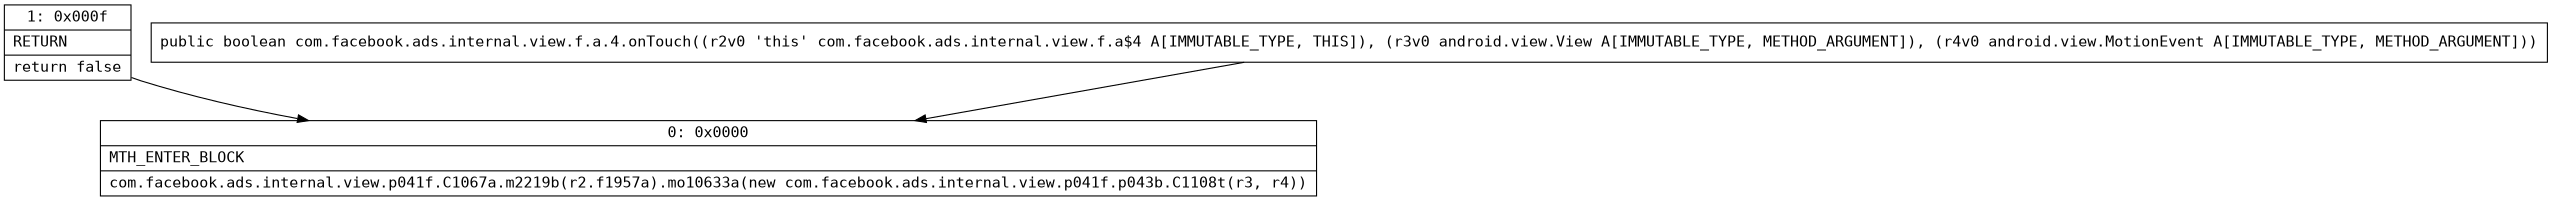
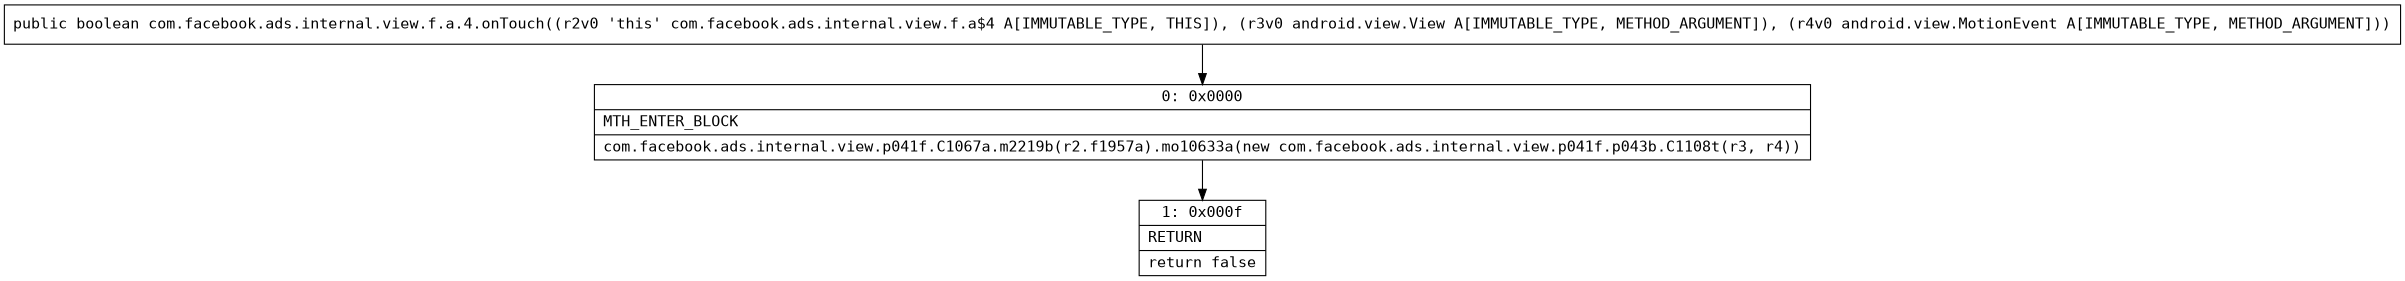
  digraph {
    fontname="DejaVu Sans Mono"
    node [shape=record fontname="DejaVu Sans Mono"]
    edge [fontname="DejaVu Sans Mono"]
    n1 [label="{0\:\ 0x0000|MTH_ENTER_BLOCK\l|com.facebook.ads.internal.view.p041f.C1067a.m2219b(r2.f1957a).mo10633a(new com.facebook.ads.internal.view.p041f.p043b.C1108t(r3, r4))\l}"]
    n2 [label="{1\:\ 0x000f|RETURN\l|return false\l}"]
    n3 [label="{public boolean com.facebook.ads.internal.view.f.a.4.onTouch((r2v0 'this' com.facebook.ads.internal.view.f.a$4 A[IMMUTABLE_TYPE, THIS]), (r3v0 android.view.View A[IMMUTABLE_TYPE, METHOD_ARGUMENT]), (r4v0 android.view.MotionEvent A[IMMUTABLE_TYPE, METHOD_ARGUMENT])) }"]
-   n2 -> n1
+   n1 -> n2
    n3 -> n1
  }
